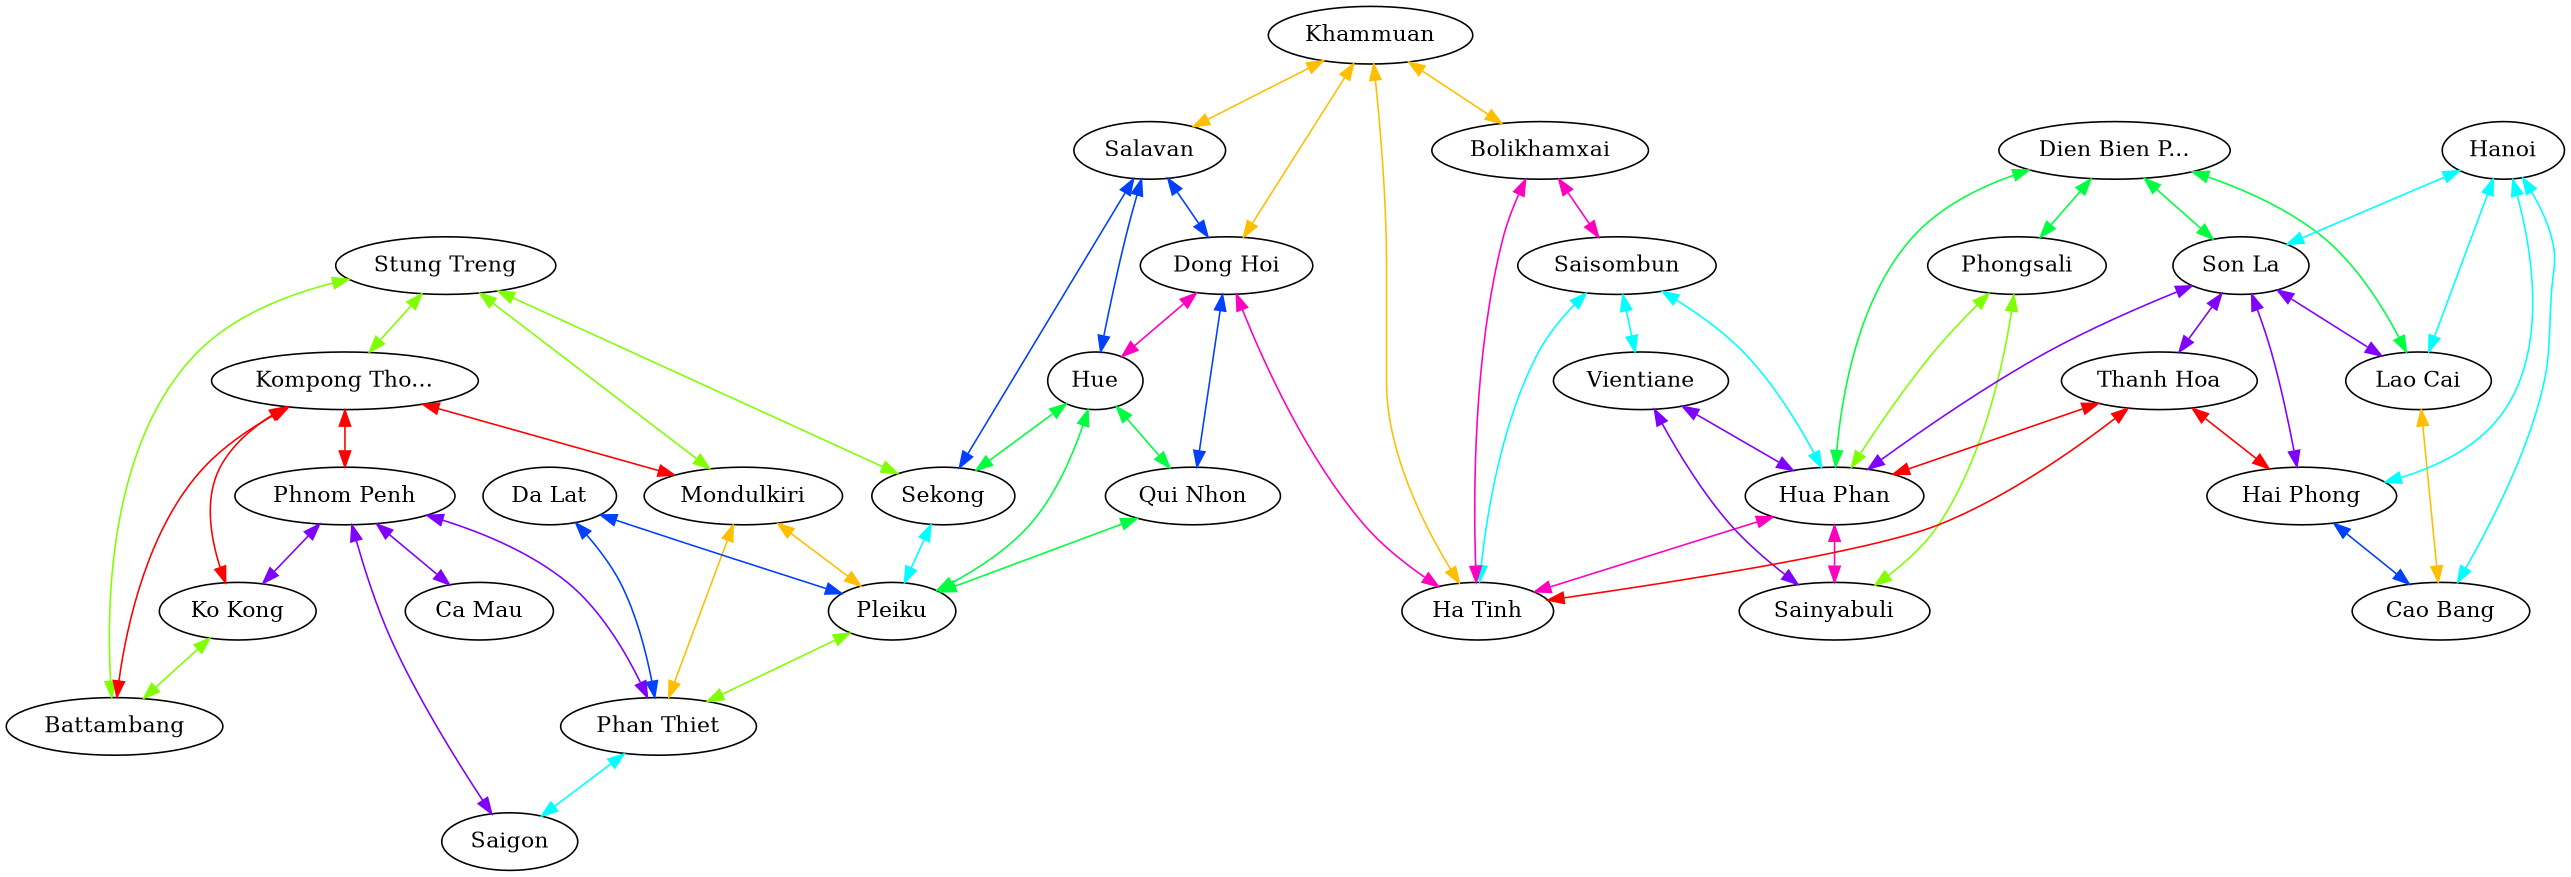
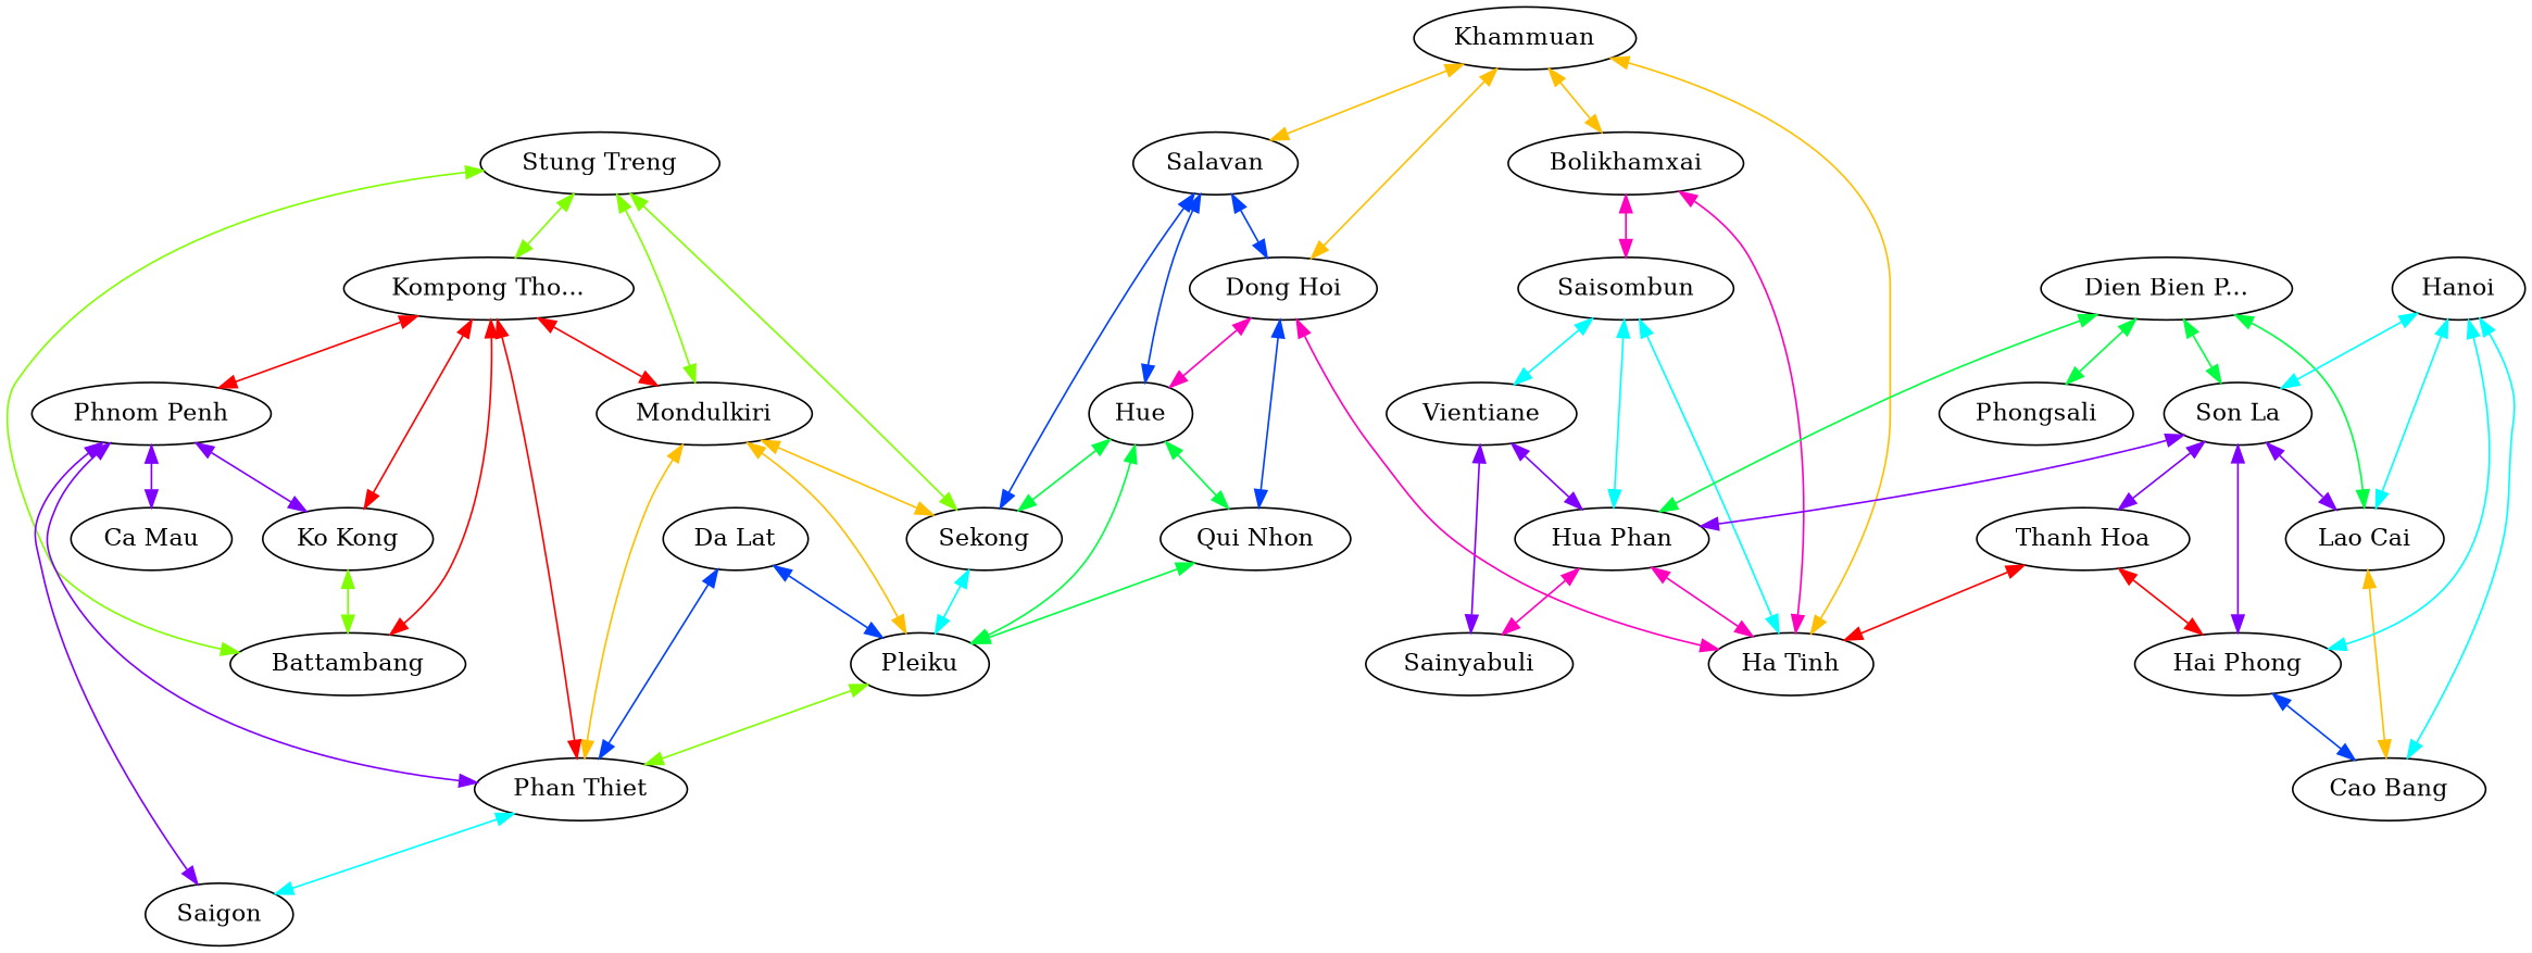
  graph {
    edge [color="0.75,1,1" dir=both]
    n1 [label=Phongsali]
    n2 [label=Sainyabuli]
    n3 [label="Hua Phan"]
    n4 [label="Ha Tinh"]
    n5 [label=Vientiane]
    n6 [label=Saisombun]
    n7 [label=Bolikhamxai]
    n8 [label=Khammuan]
    n9 [label=Salavan]
    n10 [label="Dong Hoi"]
    n11 [label=Sekong]
    n12 [label=Hue]
    n13 [label="Qui Nhon"]
    n14 [label=Pleiku]
    n15 [label="Phan Thiet"]
    n16 [label=Mondulkiri]
    n17 [label=Saigon]
    n18 [label="Stung Treng"]
    n19 [label="Kompong Tho..."]
    n20 [label=Battambang]
    n21 [label="Ko Kong"]
    n22 [label="Phnom Penh"]
    n23 [label="Ca Mau"]
    n24 [label="Da Lat"]
    n25 [label="Thanh Hoa"]
    n26 [label="Hai Phong"]
    n27 [label="Cao Bang"]
    n28 [label="Lao Cai"]
    n29 [label="Dien Bien P..."]
    n30 [label="Son La"]
    n31 [label=Hanoi]
-   n1 -- n2 [color="0.25,1,1"]
-   n1 -- n3 [color="0.25,1,1"]
    n3 -- n2 [color="0.875,1,1"]
    n3 -- n4 [color="0.875,1,1"]
    n5 -- n2
    n5 -- n3
    n6 -- n3 [color="0.5,1,1"]
    n6 -- n4 [color="0.5,1,1"]
    n6 -- n5 [color="0.5,1,1"]
    n7 -- n4 [color="0.875,1,1"]
    n7 -- n6 [color="0.875,1,1"]
    n8 -- n4 [color="0.125,1,1"]
    n8 -- n7 [color="0.125,1,1"]
    n8 -- n9 [color="0.125,1,1"]
    n8 -- n10 [color="0.125,1,1"]
    n9 -- n10 [color="0.625,1,1"]
    n9 -- n11 [color="0.625,1,1"]
    n9 -- n12 [color="0.625,1,1"]
    n10 -- n4 [color="0.875,1,1"]
    n10 -- n12 [color="0.875,1,1"]
    n10 -- n13 [color="0.625,1,1"]
    n11 -- n14 [color="0.5,1,1"]
    n12 -- n11 [color="0.375,1,1"]
    n12 -- n13 [color="0.375,1,1"]
    n12 -- n14 [color="0.375,1,1"]
    n13 -- n14 [color="0.375,1,1"]
    n14 -- n15 [color="0.25,1,1"]
    n15 -- n17 [color="0.5,1,1"]
+   n16 -- n11 [color="0.125,1,1"]
    n16 -- n14 [color="0.125,1,1"]
    n16 -- n15 [color="0.125,1,1"]
    n18 -- n11 [color="0.25,1,1"]
    n18 -- n16 [color="0.25,1,1"]
    n18 -- n19 [color="0.25,1,1"]
    n18 -- n20 [color="0.25,1,1"]
+   n19 -- n15 [color="1,1,1"]
    n19 -- n16 [color="1,1,1"]
    n19 -- n20 [color="1,1,1"]
    n19 -- n21 [color="1,1,1"]
    n19 -- n22 [color="1,1,1"]
    n21 -- n20 [color="0.25,1,1"]
    n22 -- n15
    n22 -- n17
    n22 -- n21
    n22 -- n23
    n24 -- n14 [color="0.625,1,1"]
    n24 -- n15 [color="0.625,1,1"]
-   n25 -- n3 [color="1,1,1"]
    n25 -- n4 [color="1,1,1"]
    n25 -- n26 [color="1,1,1"]
    n26 -- n27 [color="0.625,1,1"]
    n28 -- n27 [color="0.125,1,1"]
    n29 -- n1 [color="0.375,1,1"]
    n29 -- n3 [color="0.375,1,1"]
    n29 -- n28 [color="0.375,1,1"]
    n29 -- n30 [color="0.375,1,1"]
    n30 -- n3
    n30 -- n25
    n30 -- n26
    n30 -- n28
    n31 -- n26 [color="0.5,1,1"]
    n31 -- n27 [color="0.5,1,1"]
    n31 -- n28 [color="0.5,1,1"]
    n31 -- n30 [color="0.5,1,1"]
  }
